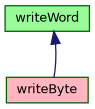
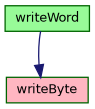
  digraph {
    rankdir=TB
    node [color=darkgreen fontname=Helvetica fontsize=10 shape=record style=filled]
    n1 [fillcolor=palegreen fontcolor=black height=0.2 label=writeWord width=0.4]
    n2 [fillcolor=lightpink height=0.2 label=writeByte width=0.4]
-   n2 -> n1 [color=midnightblue fontname=Helvetica fontsize=10 labelfontname=Helvetica labelfontsize=10 style=solid arrowhead=normal]
+   n1 -> n2 [color=midnightblue fontname=Helvetica fontsize=10 labelfontname=Helvetica labelfontsize=10 style=solid arrowhead=normal]
  }
